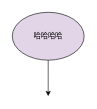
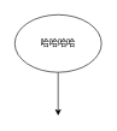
  <mxCell id="0" />
  <mxCell id="1" parent="0" />
  <mxCell id="2" value="" style="edgeStyle=orthogonalEdgeStyle;rounded=0;orthogonalLoop=1;jettySize=auto;html=1;" edge="1" parent="1" source="3"><mxGeometry relative="1" as="geometry"><mxPoint x="80" y="160" as="targetPoint" /></mxGeometry></mxCell>
- <mxCell id="3" value="哈哈哈哈" style="ellipse;whiteSpace=wrap;html=1;fillColor=#e1d5e7;" vertex="1" parent="1"><mxGeometry x="20" y="20" width="120" height="80" as="geometry" /></mxCell>
+ <mxCell id="3" value="哈哈哈哈" style="ellipse;whiteSpace=wrap;html=1;" vertex="1" parent="1"><mxGeometry x="20" y="20" width="120" height="80" as="geometry" /></mxCell>
